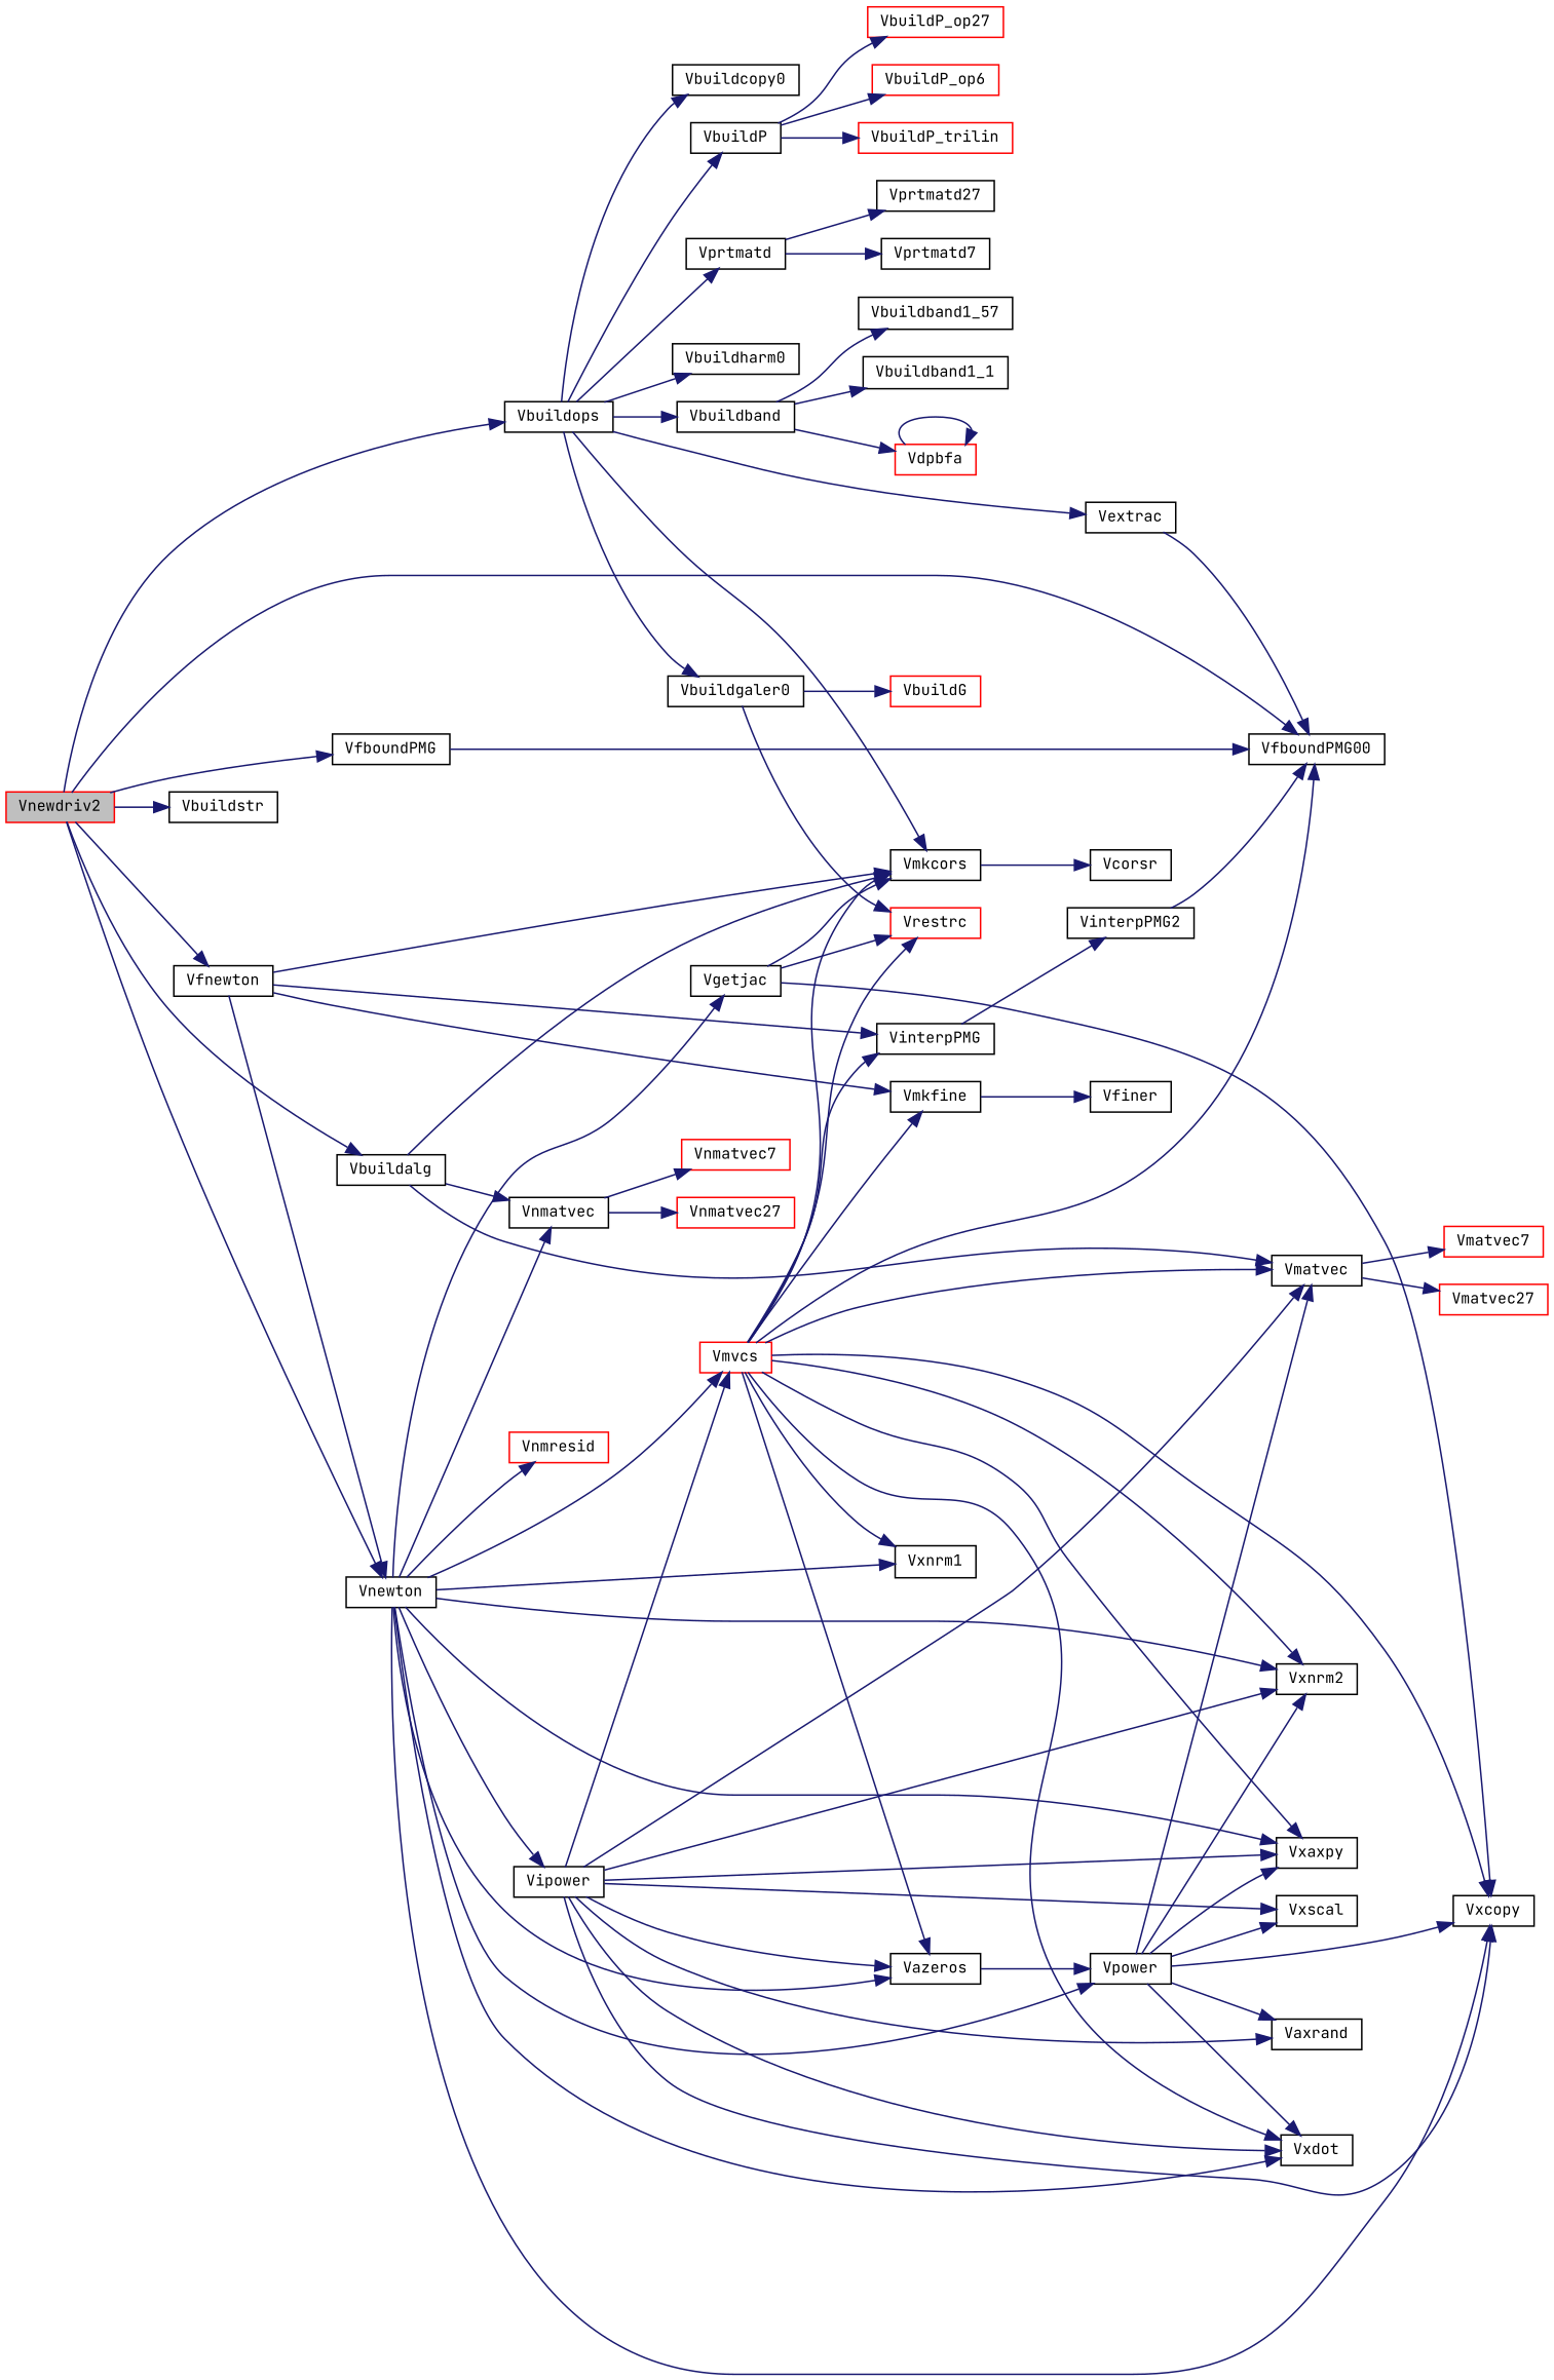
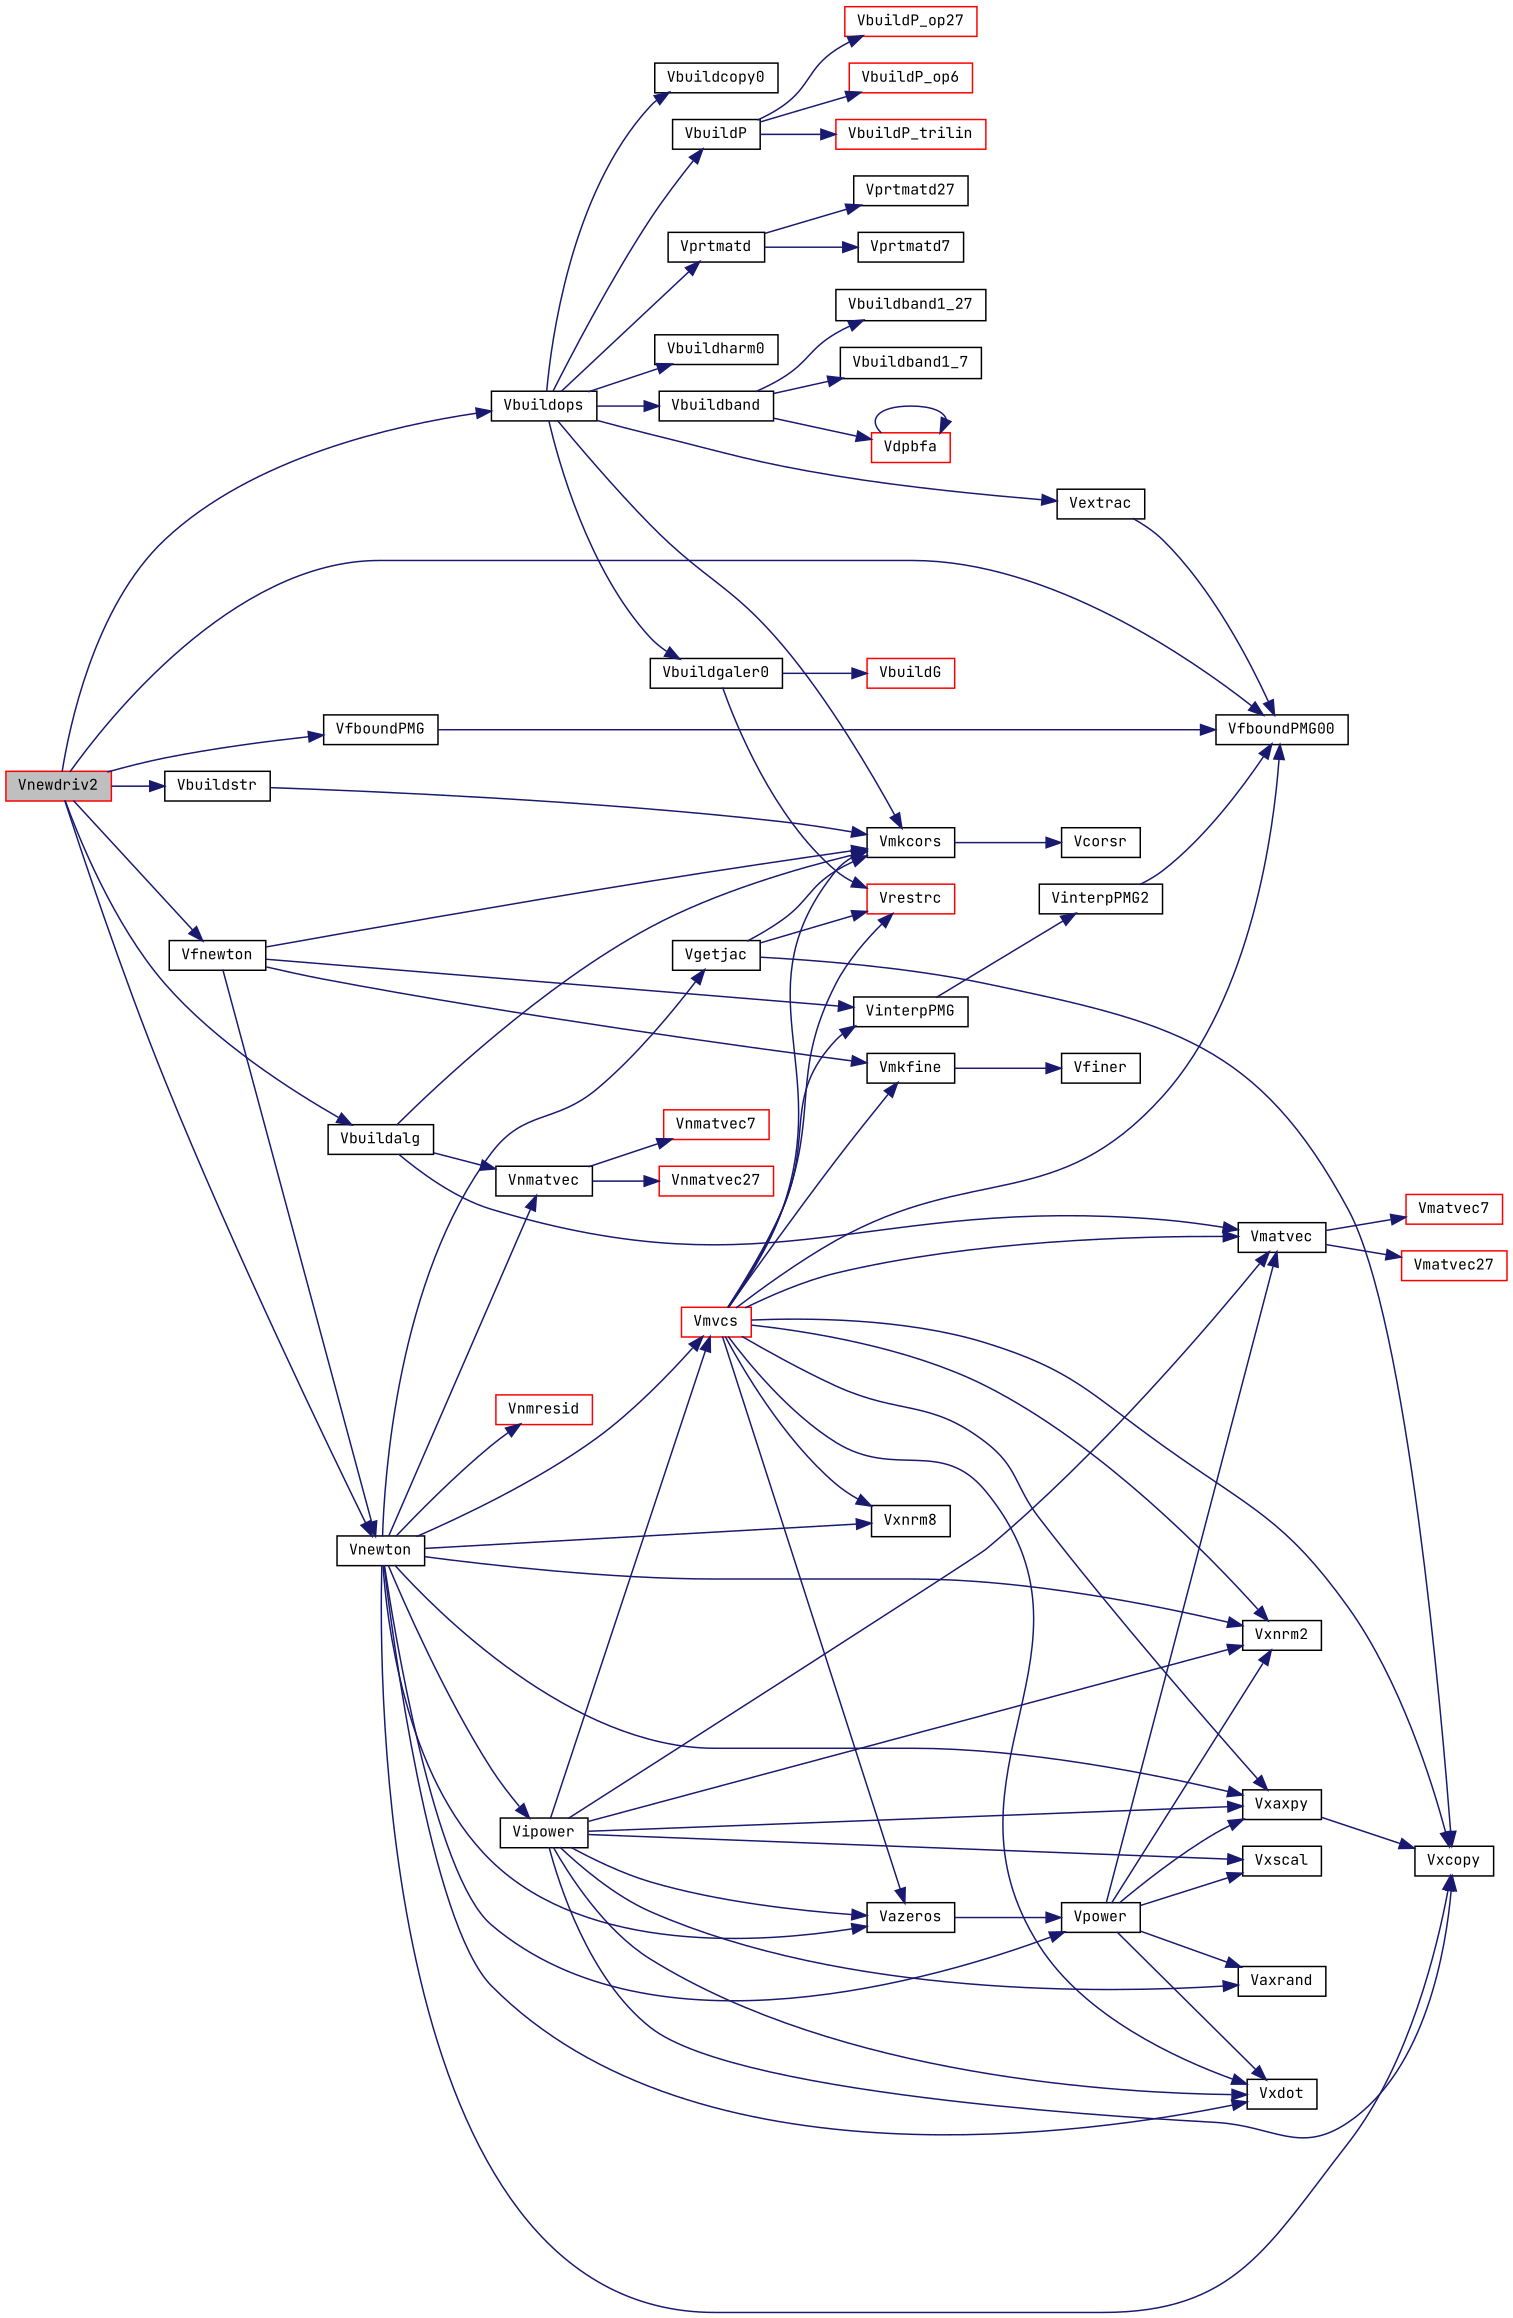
  digraph {
    fontname="JetBrains Mono"
    rankdir=LR
    node [color=black fillcolor=white fontname="JetBrains Mono" fontsize=10 shape=record style=filled]
    edge [color=midnightblue fontname="JetBrains Mono" fontsize=10 labelfontname=FreeSans labelfontsize=10 style=solid]
    n1 [color=red fillcolor=grey75 fontcolor=black height=0.2 label=Vnewdriv2 width=0.4]
    n2 [height=0.2 label=Vbuildalg width=0.4]
    n3 [height=0.2 label=Vbuildops width=0.4]
    n4 [height=0.2 label=VfboundPMG00 width=0.4]
    n5 [height=0.2 label=Vbuildstr width=0.4]
    n6 [height=0.2 label=VfboundPMG width=0.4]
    n7 [height=0.2 label=Vfnewton width=0.4]
    n8 [height=0.2 label=Vnewton width=0.4]
    n9 [height=0.2 label=Vmatvec width=0.4]
    n10 [height=0.2 label=Vmkcors width=0.4]
    n11 [height=0.2 label=Vnmatvec width=0.4]
    n12 [height=0.2 label=Vbuildband width=0.4]
    n13 [height=0.2 label=Vbuildcopy0 width=0.4]
    n14 [height=0.2 label=Vbuildgaler0 width=0.4]
    n15 [height=0.2 label=Vbuildharm0 width=0.4]
    n16 [height=0.2 label=VbuildP width=0.4]
    n17 [height=0.2 label=Vextrac width=0.4]
    n18 [height=0.2 label=Vprtmatd width=0.4]
    n19 [height=0.2 label=VinterpPMG width=0.4]
    n20 [height=0.2 label=Vmkfine width=0.4]
    n21 [height=0.2 label=Vazeros width=0.4]
    n22 [height=0.2 label=Vgetjac width=0.4]
    n23 [height=0.2 label=Vxcopy width=0.4]
    n24 [height=0.2 label=Vipower width=0.4]
    n25 [color=red height=0.2 label=Vmvcs width=0.4]
    n26 [height=0.2 label=Vxaxpy width=0.4]
    n27 [height=0.2 label=Vxdot width=0.4]
-   n28 [height=0.2 label=Vxnrm1 width=0.4]
+   n28 [height=0.2 label=Vxnrm8 width=0.4]
    n29 [height=0.2 label=Vxnrm2 width=0.4]
    n30 [color=red height=0.2 label=Vnmresid width=0.4]
    n31 [height=0.2 label=Vpower width=0.4]
    n32 [color=red height=0.2 label=Vmatvec27 width=0.4]
    n33 [color=red height=0.2 label=Vmatvec7 width=0.4]
    n34 [height=0.2 label=Vcorsr width=0.4]
    n35 [color=red height=0.2 label=Vnmatvec27 width=0.4]
    n36 [color=red height=0.2 label=Vnmatvec7 width=0.4]
-   n37 [height=0.2 label=Vbuildband1_57 width=0.4]
-   n38 [height=0.2 label=Vbuildband1_1 width=0.4]
+   n37 [height=0.2 label=Vbuildband1_27 width=0.4]
+   n38 [height=0.2 label=Vbuildband1_7 width=0.4]
    n39 [color=red height=0.2 label=Vdpbfa width=0.4]
    n40 [color=red height=0.2 label=VbuildG width=0.4]
    n41 [color=red height=0.2 label=Vrestrc width=0.4]
    n42 [color=red height=0.2 label=VbuildP_op27 width=0.4]
    n43 [color=red height=0.2 label=VbuildP_op6 width=0.4]
    n44 [color=red height=0.2 label=VbuildP_trilin width=0.4]
    n45 [height=0.2 label=Vprtmatd27 width=0.4]
    n46 [height=0.2 label=Vprtmatd7 width=0.4]
    n47 [height=0.2 label=VinterpPMG2 width=0.4]
    n48 [height=0.2 label=Vfiner width=0.4]
    n49 [height=0.2 label=Vaxrand width=0.4]
    n50 [height=0.2 label=Vxscal width=0.4]
    n1 -> n2
    n1 -> n3
    n1 -> n4
    n1 -> n5
    n1 -> n6
    n1 -> n7
    n1 -> n8
    n2 -> n9
    n2 -> n10
    n2 -> n11
    n3 -> n10
    n3 -> n12
    n3 -> n13
    n3 -> n14
    n3 -> n15
    n3 -> n16
    n3 -> n17
    n3 -> n18
+   n5 -> n10
    n6 -> n4
    n7 -> n8
    n7 -> n10
    n7 -> n19
    n7 -> n20
    n8 -> n11
    n8 -> n21
    n8 -> n22
    n8 -> n23
    n8 -> n24
    n8 -> n25
    n8 -> n26
    n8 -> n27
    n8 -> n28
    n8 -> n29
    n8 -> n30
    n8 -> n31
    n9 -> n32
    n9 -> n33
    n10 -> n34
    n11 -> n35
    n11 -> n36
    n12 -> n37
    n12 -> n38
    n12 -> n39
    n14 -> n40
    n14 -> n41
    n16 -> n42
    n16 -> n43
    n16 -> n44
    n17 -> n4
    n18 -> n45
    n18 -> n46
    n19 -> n47
    n20 -> n48
    n21 -> n31
    n22 -> n10
    n22 -> n23
    n22 -> n41
    n24 -> n9
    n24 -> n21
    n24 -> n23
    n24 -> n25
    n24 -> n26
    n24 -> n27
    n24 -> n29
    n24 -> n49
    n24 -> n50
    n25 -> n4
    n25 -> n9
    n25 -> n10
    n25 -> n19
    n25 -> n20
    n25 -> n21
    n25 -> n23
    n25 -> n26
    n25 -> n27
    n25 -> n28
    n25 -> n29
    n25 -> n41
    n31 -> n9
-   n31 -> n23
+   n26 -> n23
    n31 -> n26
    n31 -> n27
    n31 -> n29
    n31 -> n49
    n31 -> n50
    n39 -> n39
    n47 -> n4
  }
